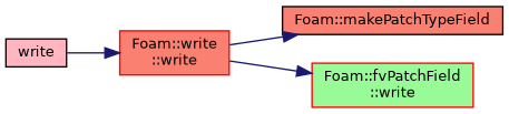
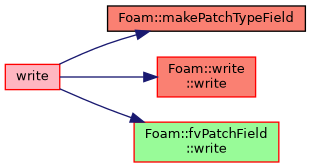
  digraph {
    rankdir=LR
    node [color=black fillcolor=salmon fontname=Helvetica fontsize=10 shape=record style=filled]
    edge [color=midnightblue fontname=Helvetica fontsize=10 labelfontname=Helvetica labelfontsize=10 style=solid]
-   n1 [fillcolor=lightpink fontcolor=black height=0.2 label=write width=0.4]
+   n1 [color=red fillcolor=lightpink fontcolor=black height=0.2 label=write width=0.4]
    n2 [height=0.2 label="Foam::makePatchTypeField" width=0.4]
    n3 [color=red height=0.2 label="Foam::write\l::write" width=0.4]
    n4 [color=red fillcolor=palegreen height=0.2 label="Foam::fvPatchField\l::write" width=0.4]
-   n3 -> n2
+   n1 -> n2
    n1 -> n3
-   n3 -> n4
+   n1 -> n4
  }
